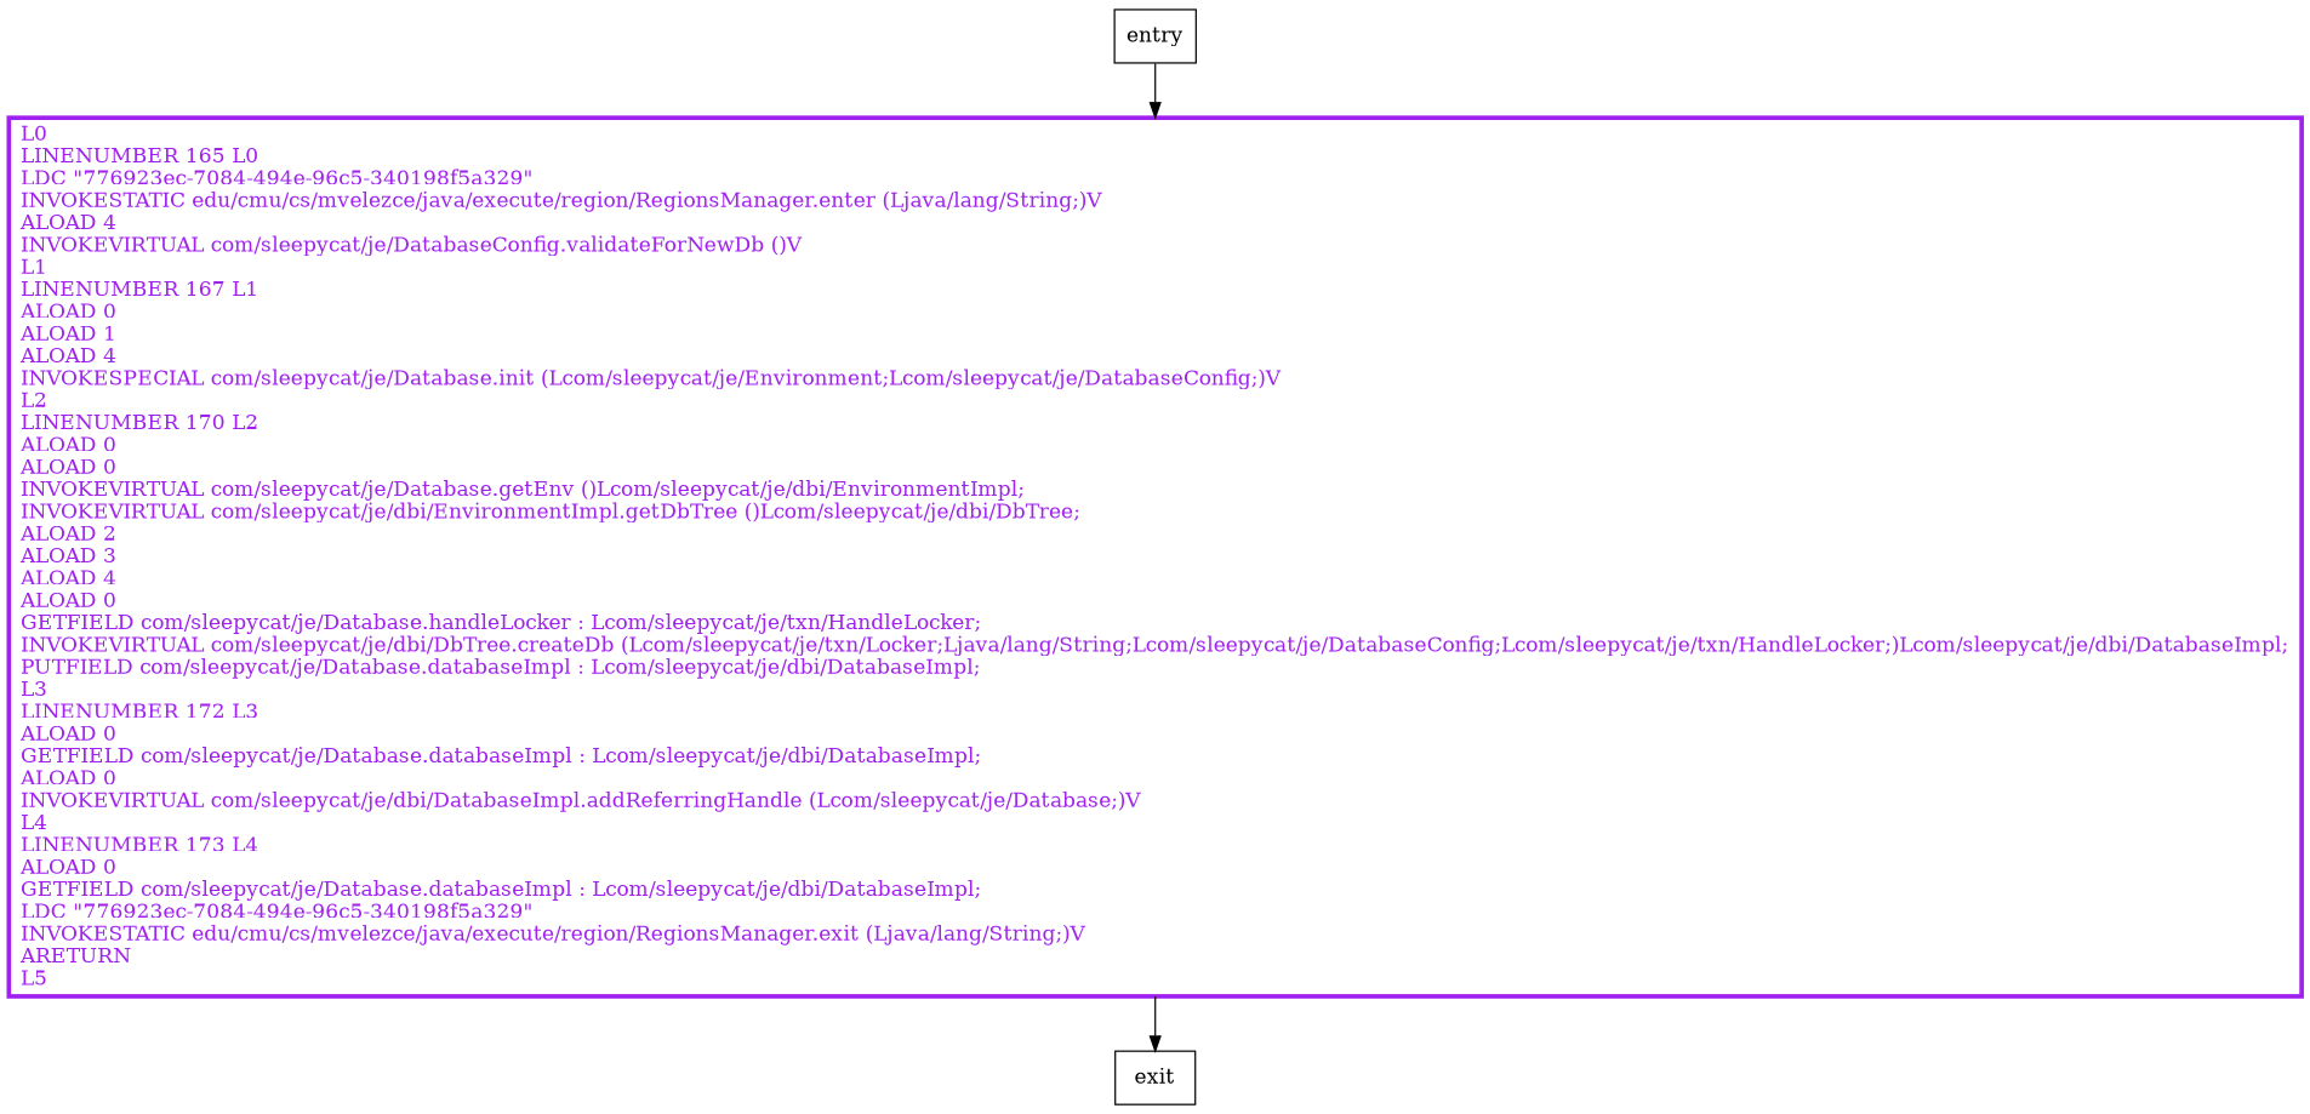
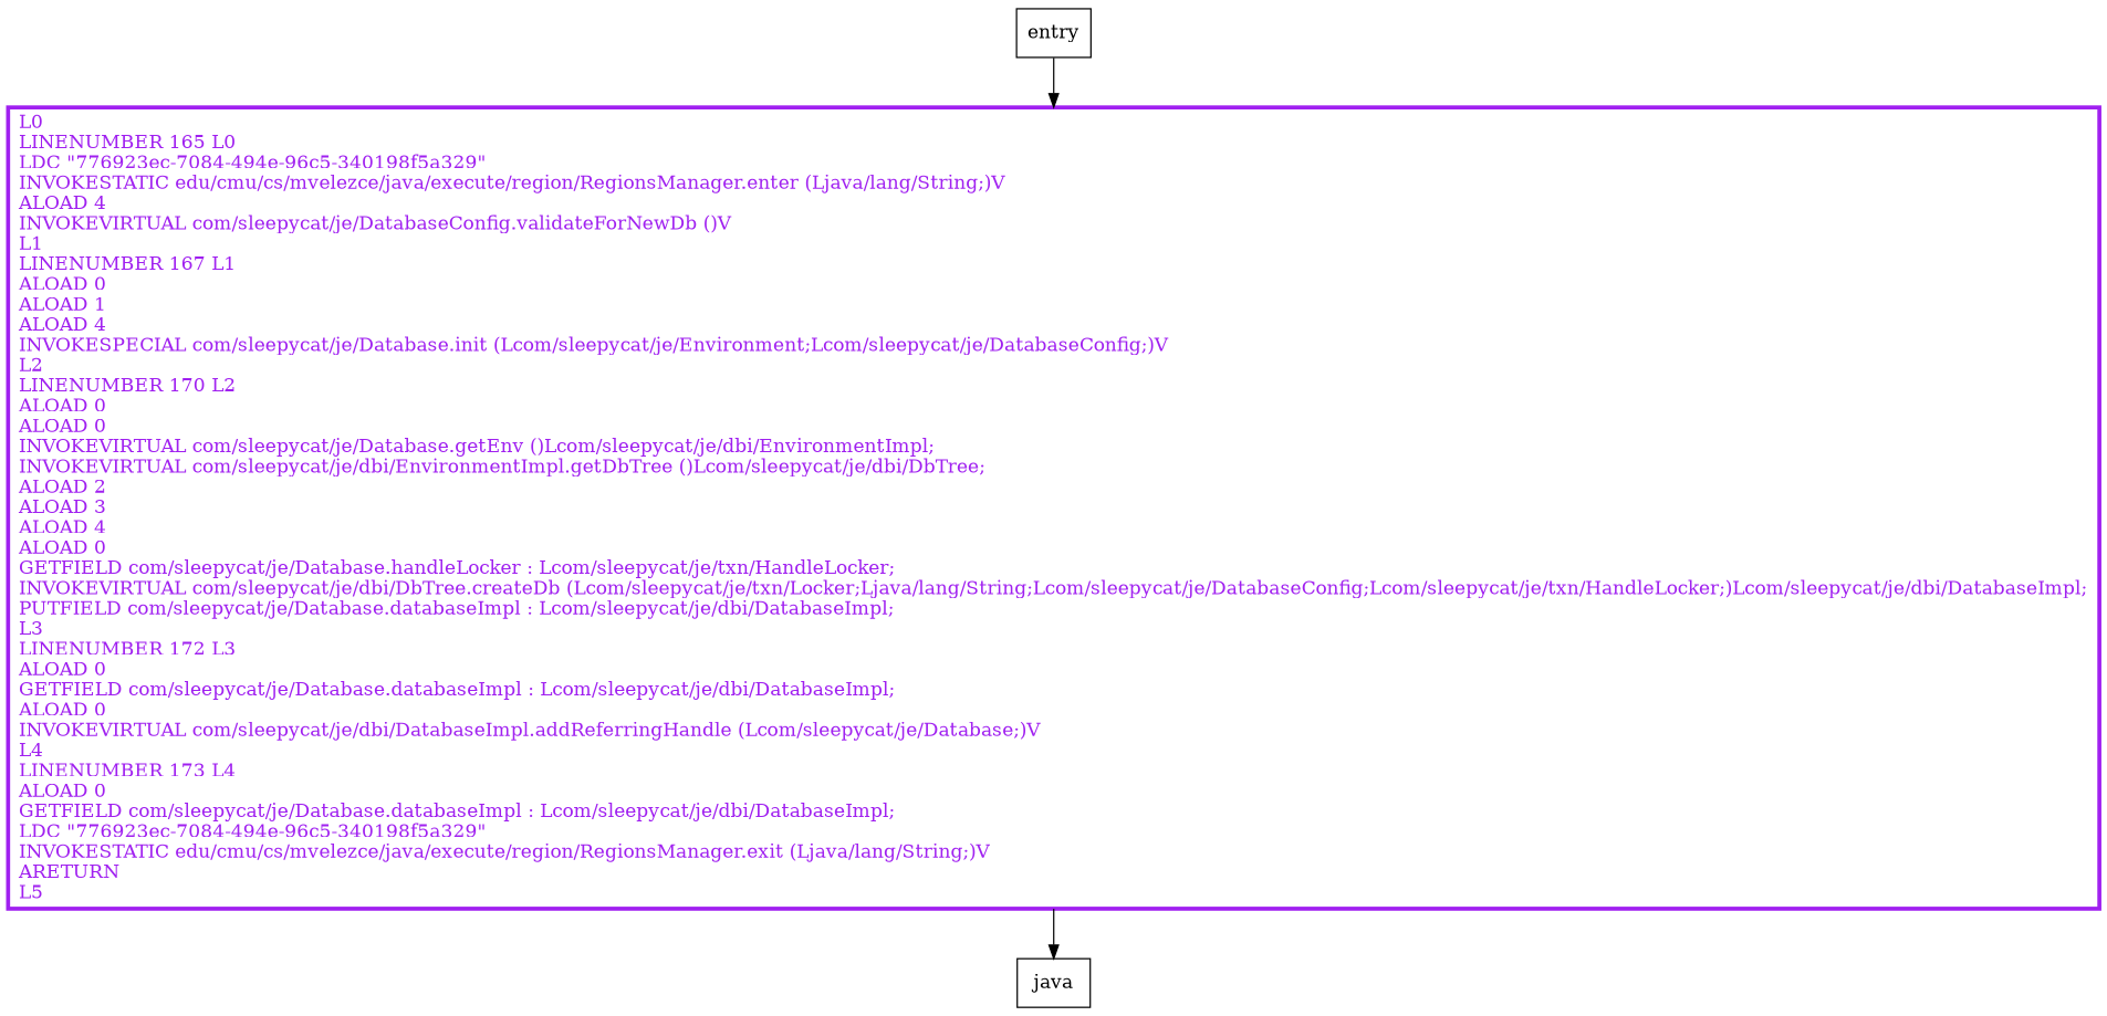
  digraph {
    node [shape=record]
    n1 [color=purple fontcolor=purple label="L0\lLINENUMBER 165 L0\lLDC \"776923ec-7084-494e-96c5-340198f5a329\"\lINVOKESTATIC edu/cmu/cs/mvelezce/java/execute/region/RegionsManager.enter (Ljava/lang/String;)V\lALOAD 4\lINVOKEVIRTUAL com/sleepycat/je/DatabaseConfig.validateForNewDb ()V\lL1\lLINENUMBER 167 L1\lALOAD 0\lALOAD 1\lALOAD 4\lINVOKESPECIAL com/sleepycat/je/Database.init (Lcom/sleepycat/je/Environment;Lcom/sleepycat/je/DatabaseConfig;)V\lL2\lLINENUMBER 170 L2\lALOAD 0\lALOAD 0\lINVOKEVIRTUAL com/sleepycat/je/Database.getEnv ()Lcom/sleepycat/je/dbi/EnvironmentImpl;\lINVOKEVIRTUAL com/sleepycat/je/dbi/EnvironmentImpl.getDbTree ()Lcom/sleepycat/je/dbi/DbTree;\lALOAD 2\lALOAD 3\lALOAD 4\lALOAD 0\lGETFIELD com/sleepycat/je/Database.handleLocker : Lcom/sleepycat/je/txn/HandleLocker;\lINVOKEVIRTUAL com/sleepycat/je/dbi/DbTree.createDb (Lcom/sleepycat/je/txn/Locker;Ljava/lang/String;Lcom/sleepycat/je/DatabaseConfig;Lcom/sleepycat/je/txn/HandleLocker;)Lcom/sleepycat/je/dbi/DatabaseImpl;\lPUTFIELD com/sleepycat/je/Database.databaseImpl : Lcom/sleepycat/je/dbi/DatabaseImpl;\lL3\lLINENUMBER 172 L3\lALOAD 0\lGETFIELD com/sleepycat/je/Database.databaseImpl : Lcom/sleepycat/je/dbi/DatabaseImpl;\lALOAD 0\lINVOKEVIRTUAL com/sleepycat/je/dbi/DatabaseImpl.addReferringHandle (Lcom/sleepycat/je/Database;)V\lL4\lLINENUMBER 173 L4\lALOAD 0\lGETFIELD com/sleepycat/je/Database.databaseImpl : Lcom/sleepycat/je/dbi/DatabaseImpl;\lLDC \"776923ec-7084-494e-96c5-340198f5a329\"\lINVOKESTATIC edu/cmu/cs/mvelezce/java/execute/region/RegionsManager.exit (Ljava/lang/String;)V\lARETURN\lL5\l" penwidth=3]
-   exit
+   exit [label=java]
    entry
    n1 -> exit
    entry -> n1
  }
